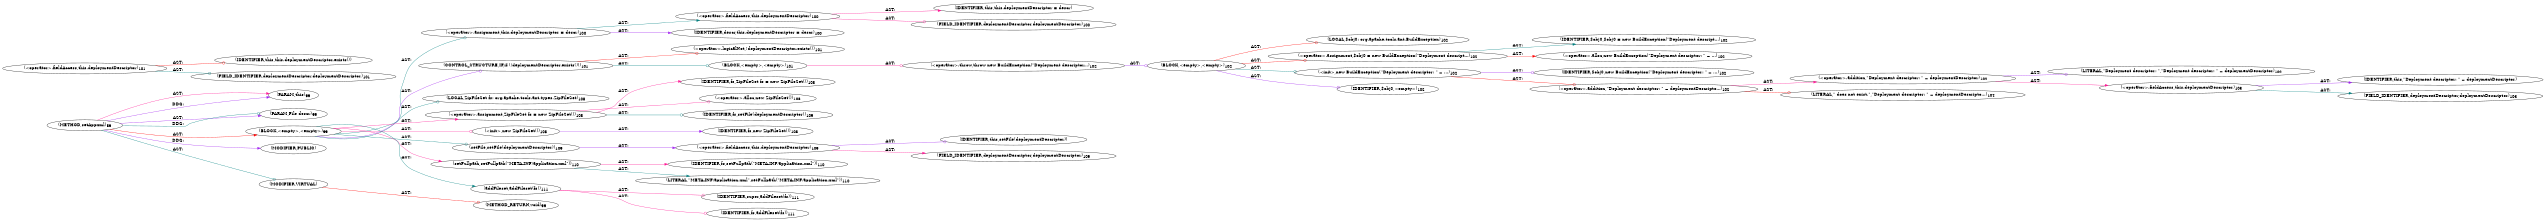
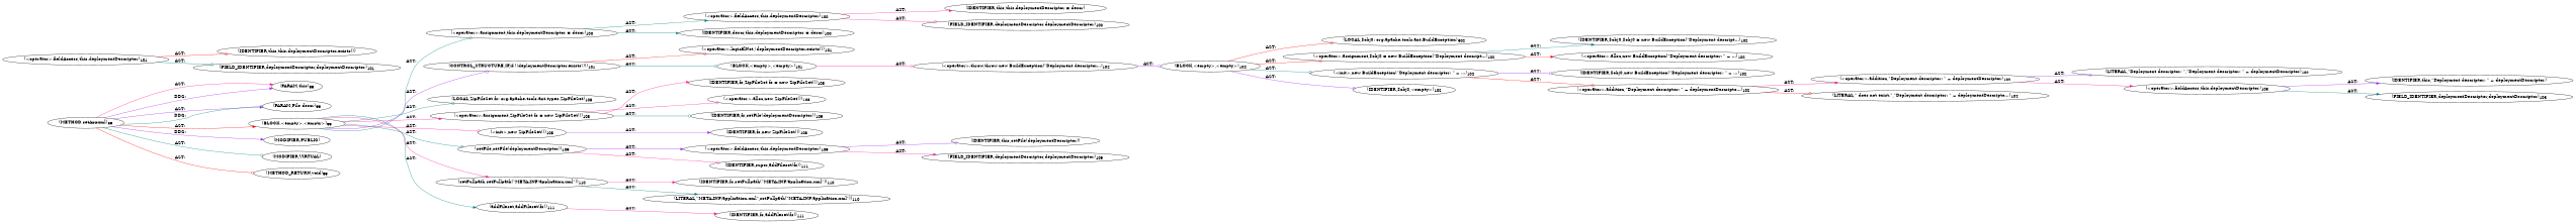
  digraph {
    rankdir=LR
    edge [arrowhead=odot color=deeppink]
    n1 [label=<(METHOD,setAppxml)<SUB>59</SUB>>]
    n2 [label=<(PARAM,this)<SUB>99</SUB>>]
    n3 [label=<(PARAM,File descr)<SUB>99</SUB>>]
    n4 [label=<(BLOCK,&lt;empty&gt;,&lt;empty&gt;)<SUB>99</SUB>>]
    n5 [label=<(MODIFIER,PUBLIC)>]
    n6 [label=<(MODIFIER,VIRTUAL)>]
    n7 [label=<(METHOD_RETURN,void)<SUB>99</SUB>>]
    n8 [label=<(&lt;operator&gt;.assignment,this.deploymentDescriptor = descr)<SUB>100</SUB>>]
    n9 [label=<(CONTROL_STRUCTURE,IF,if (!deploymentDescriptor.exists()))<SUB>101</SUB>>]
    n10 [label=<(LOCAL,ZipFileSet fs: org.apache.tools.ant.types.ZipFileSet)<SUB>108</SUB>>]
    n11 [label=<(&lt;operator&gt;.assignment,ZipFileSet fs = new ZipFileSet())<SUB>108</SUB>>]
    n12 [label=<(&lt;init&gt;,new ZipFileSet())<SUB>108</SUB>>]
    n13 [label=<(setFile,setFile(deploymentDescriptor))<SUB>109</SUB>>]
    n14 [label=<(setFullpath,setFullpath(&quot;META-INF/application.xml&quot;))<SUB>110</SUB>>]
    n15 [label=<(addFileset,addFileset(fs))<SUB>111</SUB>>]
    n16 [label=<(&lt;operator&gt;.fieldAccess,this.deploymentDescriptor)<SUB>100</SUB>>]
    n17 [label=<(IDENTIFIER,descr,this.deploymentDescriptor = descr)<SUB>100</SUB>>]
    n18 [label=<(&lt;operator&gt;.logicalNot,!deploymentDescriptor.exists())<SUB>101</SUB>>]
    n19 [label=<(BLOCK,&lt;empty&gt;,&lt;empty&gt;)<SUB>101</SUB>>]
    n20 [label=<(IDENTIFIER,fs,ZipFileSet fs = new ZipFileSet())<SUB>108</SUB>>]
    n21 [label=<(&lt;operator&gt;.alloc,new ZipFileSet())<SUB>108</SUB>>]
    n22 [label=<(IDENTIFIER,fs,setFile(deploymentDescriptor))<SUB>109</SUB>>]
    n23 [label=<(IDENTIFIER,fs,new ZipFileSet())<SUB>108</SUB>>]
    n24 [label=<(&lt;operator&gt;.fieldAccess,this.deploymentDescriptor)<SUB>109</SUB>>]
    n25 [label=<(IDENTIFIER,fs,setFullpath(&quot;META-INF/application.xml&quot;))<SUB>110</SUB>>]
    n26 [label=<(LITERAL,&quot;META-INF/application.xml&quot;,setFullpath(&quot;META-INF/application.xml&quot;))<SUB>110</SUB>>]
    n27 [label=<(IDENTIFIER,super,addFileset(fs))<SUB>111</SUB>>]
    n28 [label=<(IDENTIFIER,fs,addFileset(fs))<SUB>111</SUB>>]
    n29 [label=<(IDENTIFIER,this,this.deploymentDescriptor = descr)>]
    n30 [label=<(FIELD_IDENTIFIER,deploymentDescriptor,deploymentDescriptor)<SUB>100</SUB>>]
    n31 [label=<(&lt;operator&gt;.throw,throw new BuildException(&quot;Deployment descriptor...)<SUB>102</SUB>>]
    n32 [label=<(&lt;operator&gt;.fieldAccess,this.deploymentDescriptor)<SUB>101</SUB>>]
    n33 [label=<(IDENTIFIER,this,this.deploymentDescriptor.exists())>]
    n34 [label=<(FIELD_IDENTIFIER,deploymentDescriptor,deploymentDescriptor)<SUB>101</SUB>>]
    n35 [label=<(BLOCK,&lt;empty&gt;,&lt;empty&gt;)<SUB>102</SUB>>]
-   n36 [label=<(LOCAL,$obj0: org.apache.tools.ant.BuildException)<SUB>102</SUB>>]
+   n36 [label=<(LOCAL,$obj0: org.apache.tools.ant.BuildException)<SUB>302</SUB>>]
    n37 [label=<(&lt;operator&gt;.assignment,$obj0 = new BuildException(&quot;Deployment descript...)<SUB>102</SUB>>]
    n38 [label=<(&lt;init&gt;,new BuildException(&quot;Deployment descriptor: &quot; + ...)<SUB>102</SUB>>]
    n39 [label=<(IDENTIFIER,$obj0,&lt;empty&gt;)<SUB>102</SUB>>]
    n40 [label=<(IDENTIFIER,$obj0,$obj0 = new BuildException(&quot;Deployment descript...)<SUB>102</SUB>>]
    n41 [label=<(&lt;operator&gt;.alloc,new BuildException(&quot;Deployment descriptor: &quot; + ...)<SUB>102</SUB>>]
    n42 [label=<(IDENTIFIER,$obj0,new BuildException(&quot;Deployment descriptor: &quot; + ...)<SUB>102</SUB>>]
    n43 [label=<(&lt;operator&gt;.addition,&quot;Deployment descriptor: &quot; + deploymentDescripto...)<SUB>102</SUB>>]
    n44 [label=<(&lt;operator&gt;.addition,&quot;Deployment descriptor: &quot; + deploymentDescriptor)<SUB>102</SUB>>]
    n45 [label=<(LITERAL,&quot; does not exist.&quot;,&quot;Deployment descriptor: &quot; + deploymentDescripto...)<SUB>104</SUB>>]
    n46 [label=<(LITERAL,&quot;Deployment descriptor: &quot;,&quot;Deployment descriptor: &quot; + deploymentDescriptor)<SUB>102</SUB>>]
    n47 [label=<(&lt;operator&gt;.fieldAccess,this.deploymentDescriptor)<SUB>103</SUB>>]
    n48 [label=<(IDENTIFIER,this,&quot;Deployment descriptor: &quot; + deploymentDescriptor)>]
    n49 [label=<(FIELD_IDENTIFIER,deploymentDescriptor,deploymentDescriptor)<SUB>103</SUB>>]
    n50 [label=<(IDENTIFIER,this,setFile(deploymentDescriptor))>]
    n51 [label=<(FIELD_IDENTIFIER,deploymentDescriptor,deploymentDescriptor)<SUB>109</SUB>>]
    n1 -> n2 [arrowhead=normal label="AST: "]
    n1 -> n2 [arrowhead=normal color=purple label="DDG: "]
    n1 -> n3 [arrowhead=normal color=purple label="AST: "]
    n1 -> n3 [color=teal label="DDG: "]
    n1 -> n4 [arrowhead=normal color=red label="AST: "]
    n1 -> n5 [arrowhead=normal color=purple label="DDG: "]
    n1 -> n6 [color=teal label="AST: "]
-   n6 -> n7 [color=red label="AST: "]
+   n1 -> n7 [color=red label="AST: "]
    n4 -> n8 [color=teal label="AST: "]
    n4 -> n9 [color=purple label="AST: "]
    n4 -> n10 [color=teal label="AST: "]
    n4 -> n11 [arrowhead=normal label="AST: "]
    n4 -> n12 [label="AST: "]
    n4 -> n13 [color=teal label="AST: "]
    n4 -> n14 [arrowhead=normal label="AST: "]
    n4 -> n15 [arrowhead=normal color=teal label="AST: "]
    n8 -> n16 [arrowhead=normal color=teal label="AST: "]
-   n8 -> n17 [arrowhead=normal color=purple label="AST: "]
+   n8 -> n17 [arrowhead=normal color=teal label="AST: "]
    n9 -> n18 [color=red label="AST: "]
    n9 -> n19 [color=teal label="AST: "]
    n11 -> n20 [arrowhead=normal label="AST: "]
    n11 -> n21 [label="AST: "]
    n11 -> n22 [color=teal label="AST: "]
    n12 -> n23 [arrowhead=normal color=purple label="AST: "]
    n13 -> n24 [arrowhead=normal color=purple label="AST: "]
    n14 -> n25 [arrowhead=normal label="AST: "]
    n14 -> n26 [arrowhead=normal color=teal label="AST: "]
-   n15 -> n27 [label="AST: "]
-   n15 -> n28 [label="AST: "]
+   n13 -> n27 [label="AST: "]
+   n15 -> n28 [arrowhead=normal label="AST: "]
    n16 -> n29 [arrowhead=normal label="AST: "]
    n16 -> n30 [label="AST: "]
    n19 -> n31 [label="AST: "]
    n24 -> n50 [color=purple label="AST: "]
    n24 -> n51 [arrowhead=normal label="AST: "]
    n31 -> n35 [color=purple label="AST: "]
    n32 -> n33 [color=red label="AST: "]
    n32 -> n34 [color=teal label="AST: "]
    n35 -> n36 [color=red label="AST: "]
    n35 -> n37 [color=red label="AST: "]
    n35 -> n38 [color=teal label="AST: "]
    n35 -> n39 [color=purple label="AST: "]
    n37 -> n40 [arrowhead=normal color=teal label="AST: "]
    n37 -> n41 [arrowhead=normal color=red label="AST: "]
    n38 -> n42 [color=purple label="AST: "]
    n38 -> n43 [color=red label="AST: "]
    n43 -> n44 [arrowhead=normal label="AST: "]
    n43 -> n45 [color=red label="AST: "]
    n44 -> n46 [color=purple label="AST: "]
    n44 -> n47 [arrowhead=normal label="AST: "]
    n47 -> n48 [arrowhead=normal color=purple label="AST: "]
    n47 -> n49 [arrowhead=normal color=teal label="AST: "]
  }
